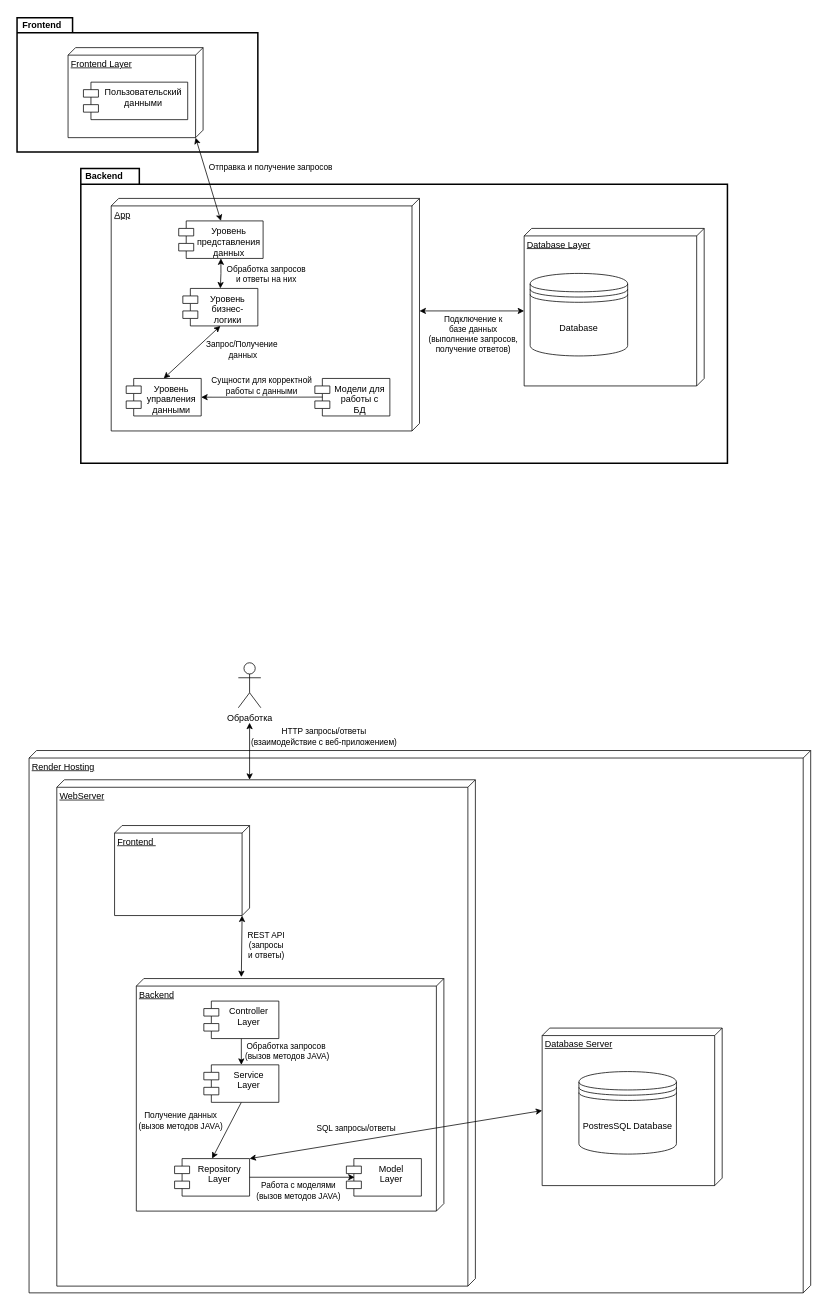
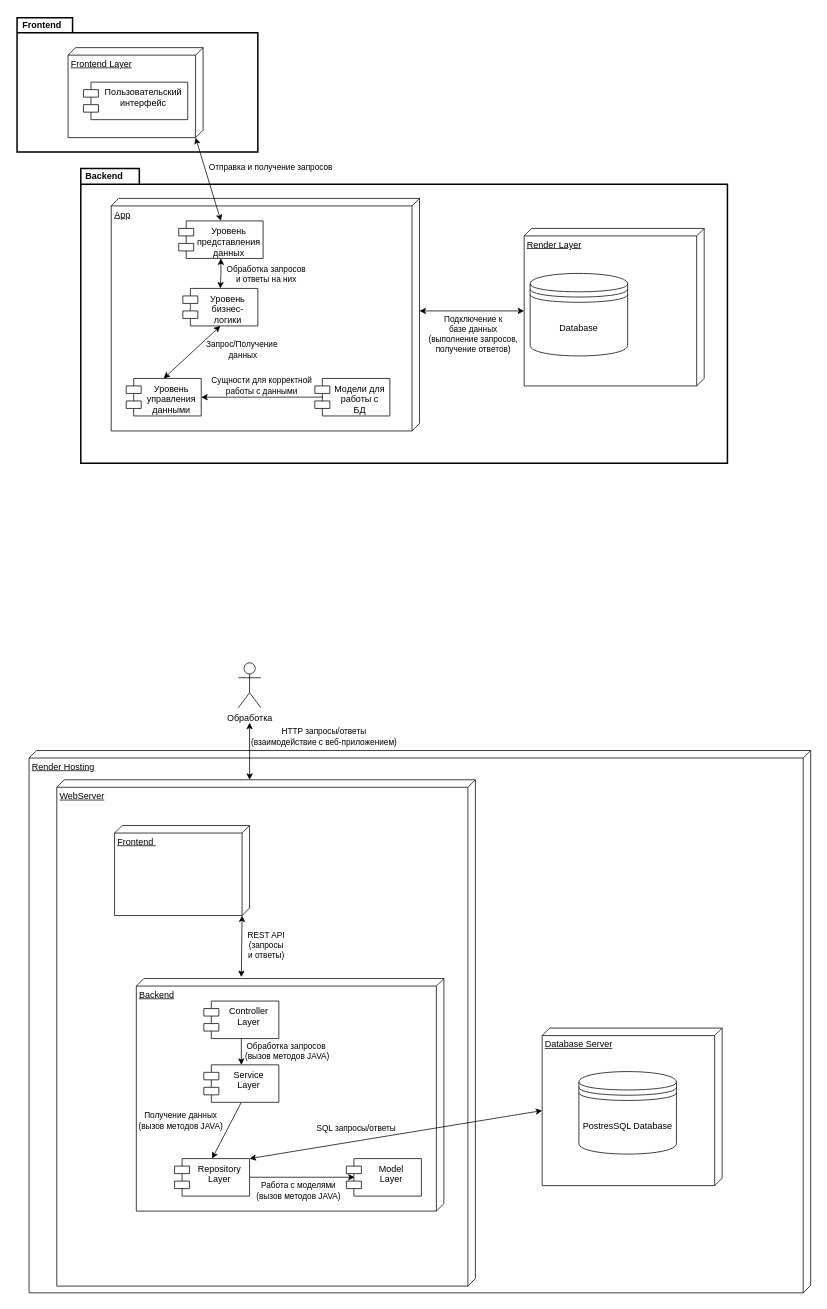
  <mxCell id="0" />
  <mxCell id="1" parent="0" />
  <mxCell id="2" value="Render Hosting" style="verticalAlign=top;align=left;spacingTop=8;spacingLeft=2;spacingRight=12;shape=cube;size=10;direction=south;fontStyle=4;html=1;whiteSpace=wrap;" parent="1" vertex="1"><mxGeometry x="38" y="1000" width="1042" height="723" as="geometry" /></mxCell>
  <mxCell id="3" value="WebServer" style="verticalAlign=top;align=left;spacingTop=8;spacingLeft=2;spacingRight=12;shape=cube;size=10;direction=south;fontStyle=4;html=1;whiteSpace=wrap;" parent="1" vertex="1"><mxGeometry x="75" y="1039" width="558" height="675" as="geometry" /></mxCell>
  <mxCell id="4" value="" style="shape=folder;tabWidth=78;tabHeight=21;tabPosition=left;strokeWidth=2;html=1;whiteSpace=wrap;align=center;" parent="1" vertex="1"><mxGeometry x="107" y="224" width="862" height="393" as="geometry" /></mxCell>
  <mxCell id="5" value="123" style="shape=folder;tabWidth=74;tabHeight=20;tabPosition=left;strokeWidth=2;html=1;whiteSpace=wrap;align=center;" parent="1" vertex="1"><mxGeometry x="22" y="23" width="321" height="179" as="geometry" /></mxCell>
  <mxCell id="6" value="Frontend&amp;nbsp;" style="verticalAlign=top;align=left;spacingTop=8;spacingLeft=2;spacingRight=12;shape=cube;size=10;direction=south;fontStyle=4;html=1;whiteSpace=wrap;" parent="1" vertex="1"><mxGeometry x="152" y="1100" width="180" height="120" as="geometry" /></mxCell>
  <mxCell id="7" value="Backend" style="verticalAlign=top;align=left;spacingTop=8;spacingLeft=2;spacingRight=12;shape=cube;size=10;direction=south;fontStyle=4;html=1;whiteSpace=wrap;" parent="1" vertex="1"><mxGeometry x="181" y="1304" width="410" height="310" as="geometry" /></mxCell>
  <mxCell id="8" value="Database Server" style="verticalAlign=top;align=left;spacingTop=8;spacingLeft=2;spacingRight=12;shape=cube;size=10;direction=south;fontStyle=4;html=1;whiteSpace=wrap;" parent="1" vertex="1"><mxGeometry x="722" y="1370" width="240" height="210" as="geometry" /></mxCell>
  <mxCell id="9" value="PostresSQL Database" style="shape=datastore;whiteSpace=wrap;html=1;" parent="1" vertex="1"><mxGeometry x="771" y="1428" width="130" height="110" as="geometry" /></mxCell>
  <mxCell id="10" style="edgeStyle=orthogonalEdgeStyle;rounded=0;orthogonalLoop=1;jettySize=auto;html=1;exitX=0.5;exitY=1;exitDx=0;exitDy=0;entryX=0.5;entryY=0;entryDx=0;entryDy=0;" parent="1" source="12" target="15" edge="1"><mxGeometry relative="1" as="geometry" /></mxCell>
  <mxCell id="11" value="Обработка запросов&amp;nbsp;&lt;div&gt;(вызов методов JAVA)&lt;/div&gt;" style="edgeLabel;html=1;align=center;verticalAlign=middle;resizable=0;points=[];" parent="10" vertex="1" connectable="0"><mxGeometry x="-0.08" y="1" relative="1" as="geometry"><mxPoint x="59" as="offset" /></mxGeometry></mxCell>
  <mxCell id="12" value="Controller Layer" style="shape=module;align=left;spacingLeft=20;align=center;verticalAlign=top;whiteSpace=wrap;html=1;" parent="1" vertex="1"><mxGeometry x="271" y="1334" width="100" height="50" as="geometry" /></mxCell>
  <mxCell id="13" style="rounded=0;orthogonalLoop=1;jettySize=auto;html=1;exitX=0.5;exitY=1;exitDx=0;exitDy=0;entryX=0.5;entryY=0;entryDx=0;entryDy=0;" parent="1" source="15" target="17" edge="1"><mxGeometry relative="1" as="geometry" /></mxCell>
  <mxCell id="14" value="Получение данных&lt;div&gt;(вызов методов JAVA)&lt;br&gt;&lt;/div&gt;" style="edgeLabel;html=1;align=center;verticalAlign=middle;resizable=0;points=[];labelBackgroundColor=none;" parent="13" vertex="1" connectable="0"><mxGeometry x="0.426" y="2" relative="1" as="geometry"><mxPoint x="-56" y="-30" as="offset" /></mxGeometry></mxCell>
  <mxCell id="15" value="Service&lt;div&gt;Layer&lt;/div&gt;" style="shape=module;align=left;spacingLeft=20;align=center;verticalAlign=top;whiteSpace=wrap;html=1;" parent="1" vertex="1"><mxGeometry x="271" y="1419" width="100" height="50" as="geometry" /></mxCell>
  <mxCell id="16" value="Model&lt;div&gt;Layer&lt;/div&gt;" style="shape=module;align=left;spacingLeft=20;align=center;verticalAlign=top;whiteSpace=wrap;html=1;" parent="1" vertex="1"><mxGeometry x="461" y="1544" width="100" height="50" as="geometry" /></mxCell>
  <mxCell id="17" value="Repository&lt;div&gt;Layer&lt;/div&gt;" style="shape=module;align=left;spacingLeft=20;align=center;verticalAlign=top;whiteSpace=wrap;html=1;" parent="1" vertex="1"><mxGeometry x="232" y="1544" width="100" height="50" as="geometry" /></mxCell>
  <mxCell id="18" style="rounded=0;orthogonalLoop=1;jettySize=auto;html=1;exitX=0;exitY=0;exitDx=120;exitDy=10;exitPerimeter=0;startArrow=classic;startFill=1;" parent="1" source="6" edge="1"><mxGeometry relative="1" as="geometry"><mxPoint x="321" y="1302" as="targetPoint" /></mxGeometry></mxCell>
  <mxCell id="19" value="REST API &lt;br&gt;(запросы&lt;div&gt;и ответы)&lt;/div&gt;" style="edgeLabel;html=1;align=center;verticalAlign=middle;resizable=0;points=[];labelBackgroundColor=none;" parent="18" vertex="1" connectable="0"><mxGeometry x="-0.253" y="3" relative="1" as="geometry"><mxPoint x="29" y="8" as="offset" /></mxGeometry></mxCell>
  <mxCell id="20" style="rounded=0;orthogonalLoop=1;jettySize=auto;html=1;exitX=1;exitY=0.5;exitDx=0;exitDy=0;entryX=0.11;entryY=0.5;entryDx=0;entryDy=0;entryPerimeter=0;startArrow=none;startFill=0;" parent="1" edge="1"><mxGeometry relative="1" as="geometry"><mxPoint x="332" y="1568.85" as="sourcePoint" /><mxPoint x="472" y="1568.85" as="targetPoint" /></mxGeometry></mxCell>
  <mxCell id="21" value="Работа с моделями&lt;div&gt;(вызов методов JAVA)&lt;br&gt;&lt;/div&gt;" style="edgeLabel;html=1;align=center;verticalAlign=middle;resizable=0;points=[];" parent="20" vertex="1" connectable="0"><mxGeometry x="-0.179" relative="1" as="geometry"><mxPoint x="7" y="18" as="offset" /></mxGeometry></mxCell>
  <mxCell id="22" style="rounded=0;orthogonalLoop=1;jettySize=auto;html=1;exitX=1;exitY=0;exitDx=0;exitDy=0;entryX=0;entryY=0;entryDx=110;entryDy=240;entryPerimeter=0;startArrow=classic;startFill=1;" parent="1" source="17" target="8" edge="1"><mxGeometry relative="1" as="geometry" /></mxCell>
  <mxCell id="23" value="SQL запросы/ответы" style="edgeLabel;html=1;align=center;verticalAlign=middle;resizable=0;points=[];" parent="22" vertex="1" connectable="0"><mxGeometry x="-0.479" y="2" relative="1" as="geometry"><mxPoint x="40" y="-22" as="offset" /></mxGeometry></mxCell>
  <mxCell id="24" value="Обработка" style="shape=umlActor;verticalLabelPosition=bottom;verticalAlign=top;html=1;outlineConnect=0;" parent="1" vertex="1"><mxGeometry x="317" y="883" width="30" height="60" as="geometry" /></mxCell>
- <mxCell id="25" value="Database Layer" style="verticalAlign=top;align=left;spacingTop=8;spacingLeft=2;spacingRight=12;shape=cube;size=10;direction=south;fontStyle=4;html=1;whiteSpace=wrap;" parent="1" vertex="1"><mxGeometry x="698" y="304" width="240" height="210" as="geometry" /></mxCell>
+ <mxCell id="25" value="Render Layer" style="verticalAlign=top;align=left;spacingTop=8;spacingLeft=2;spacingRight=12;shape=cube;size=10;direction=south;fontStyle=4;html=1;whiteSpace=wrap;" parent="1" vertex="1"><mxGeometry x="698" y="304" width="240" height="210" as="geometry" /></mxCell>
  <mxCell id="26" value="Database" style="shape=datastore;whiteSpace=wrap;html=1;" parent="1" vertex="1"><mxGeometry x="706" y="364" width="130" height="110" as="geometry" /></mxCell>
  <mxCell id="27" value="Frontend Layer" style="verticalAlign=top;align=left;spacingTop=8;spacingLeft=2;spacingRight=12;shape=cube;size=10;direction=south;fontStyle=4;html=1;whiteSpace=wrap;" parent="1" vertex="1"><mxGeometry x="90" y="63" width="180" height="120" as="geometry" /></mxCell>
- <mxCell id="28" value="Пользовательский&lt;div&gt;данными&lt;/div&gt;" style="shape=module;align=left;spacingLeft=20;align=center;verticalAlign=top;whiteSpace=wrap;html=1;" parent="1" vertex="1"><mxGeometry x="110.5" y="109" width="139" height="50" as="geometry" /></mxCell>
+ <mxCell id="28" value="Пользовательский&lt;div&gt;интерфейс&lt;/div&gt;" style="shape=module;align=left;spacingLeft=20;align=center;verticalAlign=top;whiteSpace=wrap;html=1;" parent="1" vertex="1"><mxGeometry x="110.5" y="109" width="139" height="50" as="geometry" /></mxCell>
  <mxCell id="29" value="App" style="verticalAlign=top;align=left;spacingTop=8;spacingLeft=2;spacingRight=12;shape=cube;size=10;direction=south;fontStyle=4;html=1;whiteSpace=wrap;" parent="1" vertex="1"><mxGeometry x="147.5" y="264" width="411" height="310" as="geometry" /></mxCell>
  <mxCell id="30" style="edgeStyle=orthogonalEdgeStyle;rounded=0;orthogonalLoop=1;jettySize=auto;html=1;exitX=0.5;exitY=1;exitDx=0;exitDy=0;entryX=0.5;entryY=0;entryDx=0;entryDy=0;startArrow=classic;startFill=1;" parent="1" source="32" target="35" edge="1"><mxGeometry relative="1" as="geometry" /></mxCell>
  <mxCell id="31" value="Обработка запросов&lt;div&gt;и ответы на них&lt;/div&gt;" style="edgeLabel;html=1;align=center;verticalAlign=middle;resizable=0;points=[];" parent="30" vertex="1" connectable="0"><mxGeometry x="-0.08" y="1" relative="1" as="geometry"><mxPoint x="59" y="2" as="offset" /></mxGeometry></mxCell>
  <mxCell id="32" value="Уровень&lt;br&gt;представления&lt;br&gt;данных" style="shape=module;align=left;spacingLeft=20;align=center;verticalAlign=top;whiteSpace=wrap;html=1;" parent="1" vertex="1"><mxGeometry x="237.5" y="294" width="112.5" height="50" as="geometry" /></mxCell>
  <mxCell id="33" style="rounded=0;orthogonalLoop=1;jettySize=auto;html=1;exitX=0.5;exitY=1;exitDx=0;exitDy=0;entryX=0.5;entryY=0;entryDx=0;entryDy=0;startArrow=classic;startFill=1;" parent="1" source="35" target="37" edge="1"><mxGeometry relative="1" as="geometry" /></mxCell>
  <mxCell id="34" value="Запрос/Получение&amp;nbsp;&lt;div&gt;данных&lt;/div&gt;" style="edgeLabel;html=1;align=center;verticalAlign=middle;resizable=0;points=[];" parent="33" vertex="1" connectable="0"><mxGeometry x="0.426" y="2" relative="1" as="geometry"><mxPoint x="82" y="-20" as="offset" /></mxGeometry></mxCell>
  <mxCell id="35" value="Уровень&lt;br&gt;бизнес-логики" style="shape=module;align=left;spacingLeft=20;align=center;verticalAlign=top;whiteSpace=wrap;html=1;" parent="1" vertex="1"><mxGeometry x="243" y="384" width="100" height="50" as="geometry" /></mxCell>
  <mxCell id="36" value="Модели для&lt;br&gt;работы с&lt;br&gt;БД" style="shape=module;align=left;spacingLeft=20;align=center;verticalAlign=top;whiteSpace=wrap;html=1;" parent="1" vertex="1"><mxGeometry x="419" y="504" width="100" height="50" as="geometry" /></mxCell>
  <mxCell id="37" value="Уровень&lt;br&gt;управления данными" style="shape=module;align=left;spacingLeft=20;align=center;verticalAlign=top;whiteSpace=wrap;html=1;" parent="1" vertex="1"><mxGeometry x="167.5" y="504" width="100" height="50" as="geometry" /></mxCell>
  <mxCell id="38" style="rounded=0;orthogonalLoop=1;jettySize=auto;html=1;exitX=0;exitY=0;exitDx=120;exitDy=10;exitPerimeter=0;entryX=0.5;entryY=0;entryDx=0;entryDy=0;startArrow=classic;startFill=1;" parent="1" source="27" target="32" edge="1"><mxGeometry relative="1" as="geometry"><mxPoint x="257.5" y="234" as="sourcePoint" /></mxGeometry></mxCell>
  <mxCell id="39" value="Отправка и получение запросов" style="edgeLabel;html=1;align=center;verticalAlign=middle;resizable=0;points=[];" parent="38" vertex="1" connectable="0"><mxGeometry x="-0.253" y="3" relative="1" as="geometry"><mxPoint x="84" y="-2" as="offset" /></mxGeometry></mxCell>
  <mxCell id="40" style="rounded=0;orthogonalLoop=1;jettySize=auto;html=1;exitX=1;exitY=0.5;exitDx=0;exitDy=0;entryX=0.103;entryY=0.497;entryDx=0;entryDy=0;entryPerimeter=0;startArrow=classic;startFill=1;endArrow=none;" parent="1" source="37" target="36" edge="1"><mxGeometry relative="1" as="geometry" /></mxCell>
  <mxCell id="41" value="Сущности для корректной &lt;br&gt;работы с данными" style="edgeLabel;html=1;align=center;verticalAlign=middle;resizable=0;points=[];" parent="40" vertex="1" connectable="0"><mxGeometry x="-0.179" relative="1" as="geometry"><mxPoint x="14" y="-15" as="offset" /></mxGeometry></mxCell>
  <mxCell id="42" value="" style="edgeStyle=orthogonalEdgeStyle;rounded=0;orthogonalLoop=1;jettySize=auto;html=1;startArrow=classic;startFill=1;" parent="1" edge="1"><mxGeometry relative="1" as="geometry"><mxPoint x="332" y="963" as="sourcePoint" /><mxPoint x="332" y="1039" as="targetPoint" /></mxGeometry></mxCell>
  <mxCell id="43" value="HTTP запросы/ответы&lt;div&gt;(взаимодействие с веб-приложением)&lt;/div&gt;" style="edgeLabel;html=1;align=center;verticalAlign=middle;resizable=0;points=[];labelBackgroundColor=none;" parent="42" vertex="1" connectable="0"><mxGeometry x="0.304" y="-1" relative="1" as="geometry"><mxPoint x="99" y="-32" as="offset" /></mxGeometry></mxCell>
  <mxCell id="44" style="rounded=0;orthogonalLoop=1;jettySize=auto;html=1;exitX=0;exitY=0;exitDx=150;exitDy=0;exitPerimeter=0;entryX=0;entryY=0;entryDx=110;entryDy=240;entryPerimeter=0;startArrow=classic;startFill=1;" parent="1" source="29" target="25" edge="1"><mxGeometry relative="1" as="geometry" /></mxCell>
  <mxCell id="45" value="Подключение к&lt;div&gt;базе данных&lt;br&gt;(выполнение запросов, &lt;br&gt;получение ответов)&lt;/div&gt;" style="edgeLabel;html=1;align=center;verticalAlign=middle;resizable=0;points=[];labelBackgroundColor=none;" parent="44" vertex="1" connectable="0"><mxGeometry x="0.207" y="1" relative="1" as="geometry"><mxPoint x="-13" y="31" as="offset" /></mxGeometry></mxCell>
  <mxCell id="46" value="&lt;b&gt;Frontend&lt;/b&gt;" style="text;html=1;align=center;verticalAlign=middle;resizable=0;points=[];autosize=1;strokeColor=none;fillColor=none;" parent="1" vertex="1"><mxGeometry x="20" y="20" width="70" height="26" as="geometry" /></mxCell>
  <mxCell id="47" value="&lt;b&gt;Backend&lt;/b&gt;" style="text;html=1;align=center;verticalAlign=middle;resizable=0;points=[];autosize=1;strokeColor=none;fillColor=none;" parent="1" vertex="1"><mxGeometry x="104" y="222" width="68" height="26" as="geometry" /></mxCell>
  <mxCell id="48" value="" style="shape=image;verticalLabelPosition=bottom;labelBackgroundColor=default;verticalAlign=top;aspect=fixed;imageAspect=0;image=https://lmsdo.rea.ru/pluginfile.php/14950/course/overviewfiles/react%404x.png;" parent="1" vertex="1"><mxGeometry x="218" y="66" width="51" height="51" as="geometry" /></mxCell>
  <mxCell id="49" value="" style="shape=image;verticalLabelPosition=bottom;labelBackgroundColor=default;verticalAlign=top;aspect=fixed;imageAspect=0;image=https://upload.wikimedia.org/wikipedia/commons/thumb/1/1a/FastAPI_logo.svg/1024px-FastAPI_logo.svg.png;" parent="1" vertex="1"><mxGeometry x="394.8" y="276.46" width="148.4" height="27.54" as="geometry" /></mxCell>
  <mxCell id="50" value="" style="shape=image;verticalLabelPosition=bottom;labelBackgroundColor=default;verticalAlign=top;aspect=fixed;imageAspect=0;image=https://user-images.githubusercontent.com/81221395/146988241-e9b117b4-745a-4d71-bc41-752e6f04f2b2.png;" parent="1" vertex="1"><mxGeometry x="801.5" y="304" width="89.5" height="74.27" as="geometry" /></mxCell>
